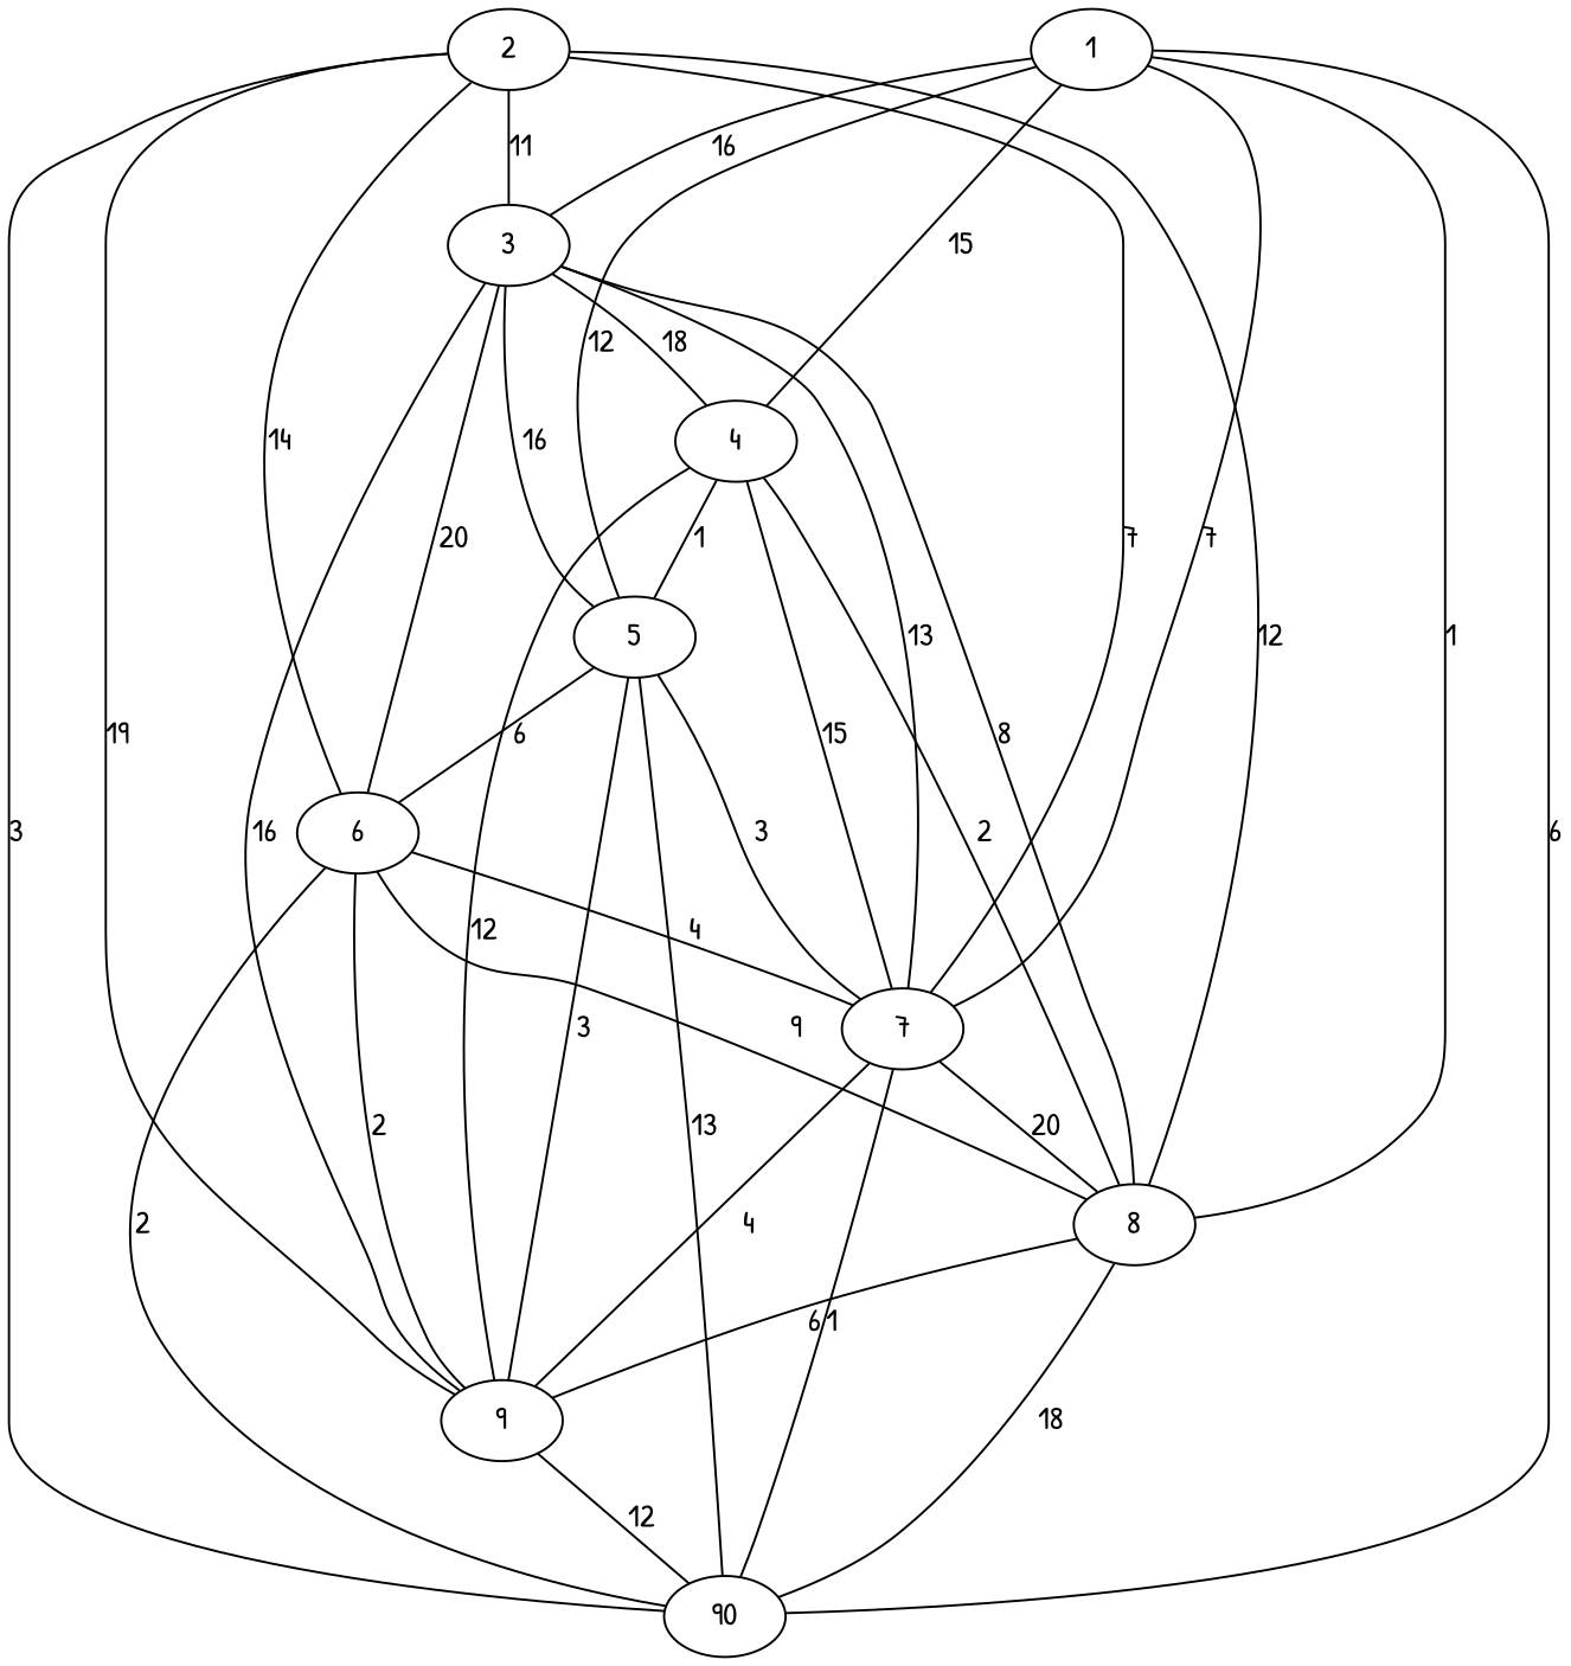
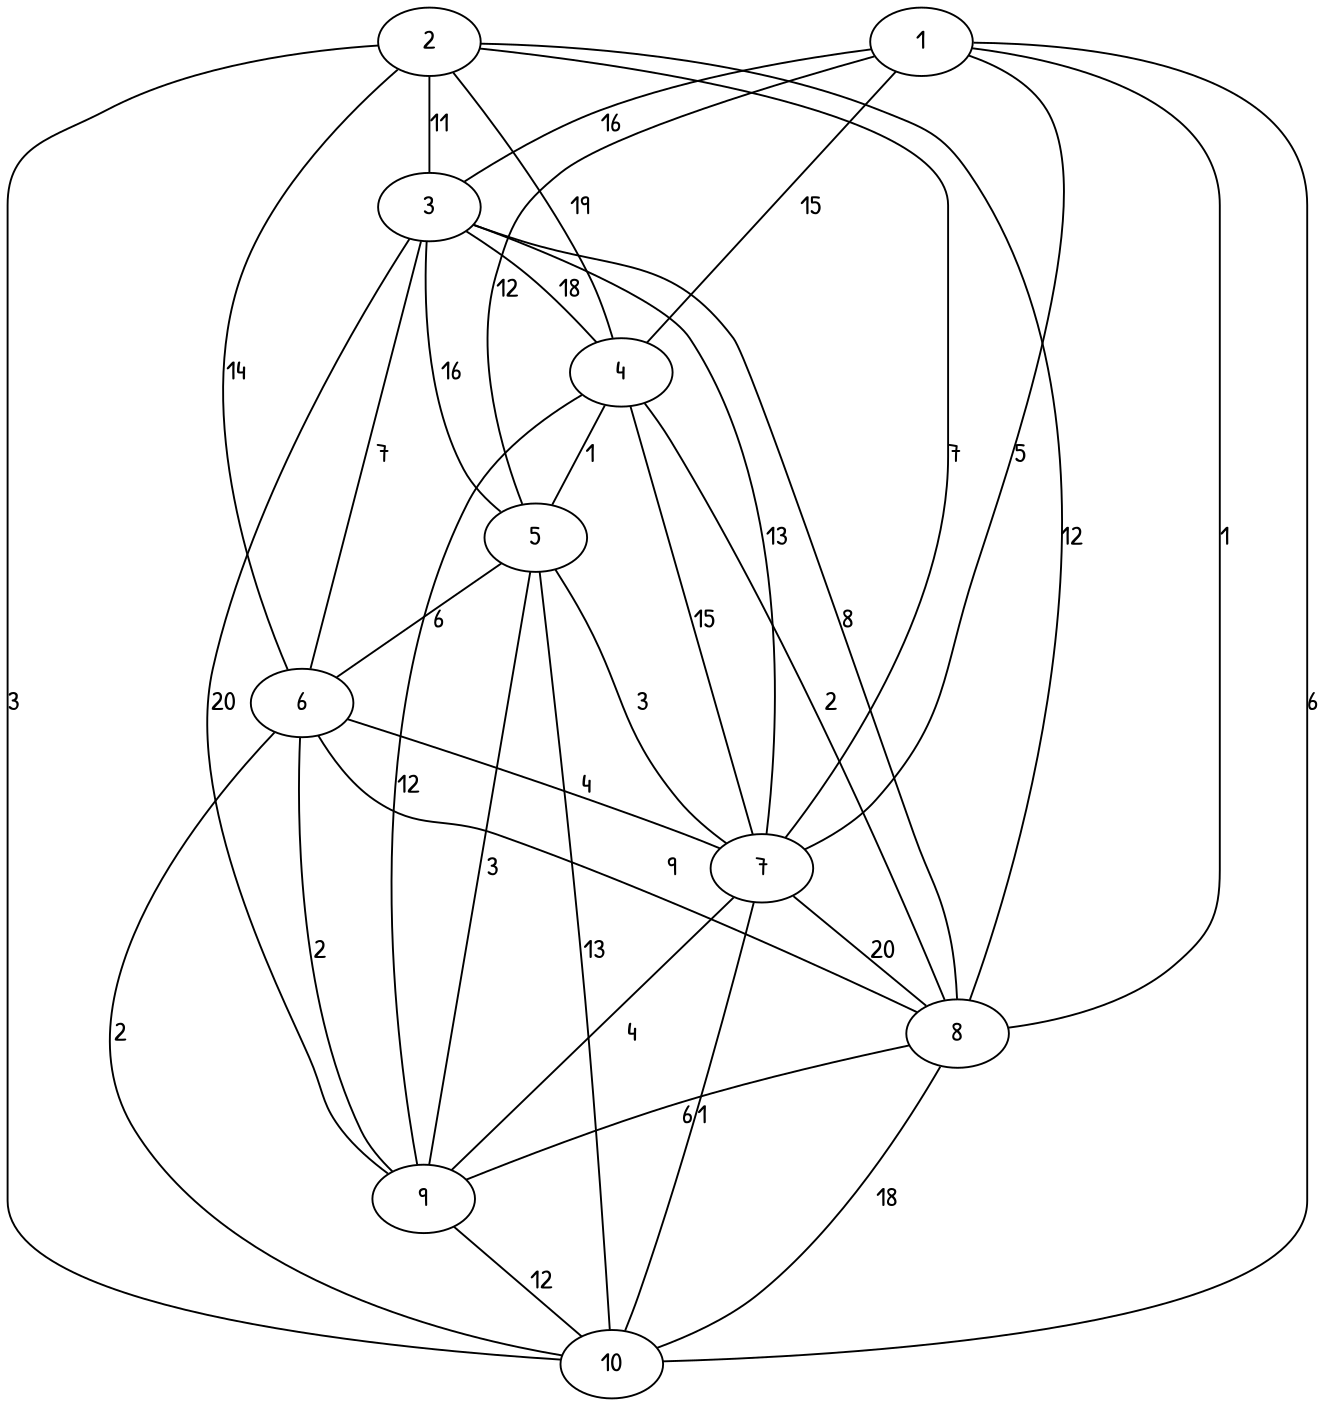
  graph {
    fontname="Patrick Hand"
    node [fontname="Patrick Hand"]
    edge [fontname="Patrick Hand"]
    1
-   10 [label=90]
+   10
    8
    4
    3
    5
    7
    9
    6
    2
    1 -- 10 [label=6]
    1 -- 8 [label=1]
    1 -- 4 [label=15]
    1 -- 3 [label=16]
    1 -- 5 [label=12]
-   1 -- 7 [label=7]
+   1 -- 7 [label=5]
    8 -- 10 [label=18]
    8 -- 9 [label=6]
    4 -- 8 [label=2]
    4 -- 5 [label=1]
    4 -- 7 [label=15]
    4 -- 9 [label=12]
    3 -- 8 [label=8]
    3 -- 4 [label=18]
    3 -- 5 [label=16]
    3 -- 7 [label=13]
-   3 -- 9 [label=16]
-   3 -- 6 [label=20]
+   3 -- 9 [label=20]
+   3 -- 6 [label=7]
    5 -- 10 [label=13]
    5 -- 9 [label=3]
    5 -- 6 [label=6]
    7 -- 10 [label=1]
    7 -- 8 [label=20]
    7 -- 5 [label=3]
    7 -- 9 [label=4]
    9 -- 10 [label=12]
    6 -- 10 [label=2]
    6 -- 8 [label=9]
    6 -- 7 [label=4]
    6 -- 9 [label=2]
    2 -- 10 [label=3]
    2 -- 8 [label=12]
    2 -- 3 [label=11]
    2 -- 7 [label=7]
-   2 -- 9 [label=19]
+   2 -- 4 [label=19]
    2 -- 6 [label=14]
  }
